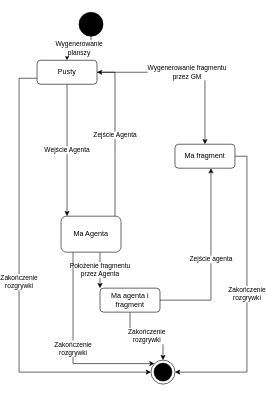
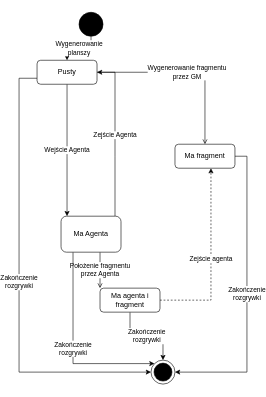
  <mxCell id="0" />
  <mxCell id="1" parent="0" />
  <mxCell id="2" value="Wygenerowanie&lt;br&gt;planszy" style="edgeStyle=orthogonalEdgeStyle;rounded=0;orthogonalLoop=1;jettySize=auto;html=1;endArrow=classic;endFill=1;" edge="1" parent="1" source="3" target="8"><mxGeometry relative="1" as="geometry" /></mxCell>
  <mxCell id="3" value="" style="shape=ellipse;html=1;fillColor=#000000;fontSize=18;fontColor=#ffffff;" vertex="1" parent="1"><mxGeometry x="120" y="20" width="40" height="40" as="geometry" /></mxCell>
  <mxCell id="4" value="" style="shape=mxgraph.sysml.actFinal;html=1;verticalLabelPosition=bottom;labelBackgroundColor=#ffffff;verticalAlign=top;" vertex="1" parent="1"><mxGeometry x="240" y="600" width="40" height="40" as="geometry" /></mxCell>
- <mxCell id="5" value="Wygenerowanie fragmentu&lt;br&gt;przez GM" style="edgeStyle=orthogonalEdgeStyle;rounded=0;orthogonalLoop=1;jettySize=auto;html=1;" edge="1" parent="1" source="8" target="17"><mxGeometry relative="1" as="geometry" /></mxCell>
+ <mxCell id="5" value="Wygenerowanie fragmentu&lt;br&gt;przez GM" style="edgeStyle=orthogonalEdgeStyle;rounded=0;orthogonalLoop=1;jettySize=auto;html=1;endArrow=open;" edge="1" parent="1" source="8" target="17"><mxGeometry relative="1" as="geometry" /></mxCell>
  <mxCell id="6" value="Wejście Agenta" style="edgeStyle=orthogonalEdgeStyle;rounded=0;orthogonalLoop=1;jettySize=auto;html=1;" edge="1" parent="1" source="8" target="15"><mxGeometry relative="1" as="geometry"><Array as="points"><mxPoint x="100" y="260" /><mxPoint x="100" y="260" /></Array></mxGeometry></mxCell>
  <mxCell id="7" value="Zakończenie&lt;br&gt;rozgrywki" style="edgeStyle=orthogonalEdgeStyle;rounded=0;orthogonalLoop=1;jettySize=auto;html=1;" edge="1" parent="1" source="8" target="4"><mxGeometry relative="1" as="geometry"><Array as="points"><mxPoint x="20" y="130" /><mxPoint x="20" y="620" /></Array></mxGeometry></mxCell>
  <mxCell id="8" value="Pusty" style="shape=rect;rounded=1;html=1;whiteSpace=wrap;align=center;" vertex="1" parent="1"><mxGeometry x="50" y="100" width="100" height="40" as="geometry" /></mxCell>
- <mxCell id="9" value="Zejście agenta" style="edgeStyle=orthogonalEdgeStyle;rounded=0;orthogonalLoop=1;jettySize=auto;html=1;" edge="1" parent="1" source="11" target="17"><mxGeometry relative="1" as="geometry"><Array as="points"><mxPoint x="340" y="500" /></Array></mxGeometry></mxCell>
+ <mxCell id="9" value="Zejście agenta" style="edgeStyle=orthogonalEdgeStyle;rounded=0;orthogonalLoop=1;jettySize=auto;html=1;dashed=1;" edge="1" parent="1" source="11" target="17"><mxGeometry relative="1" as="geometry"><Array as="points"><mxPoint x="340" y="500" /></Array></mxGeometry></mxCell>
  <mxCell id="10" value="Zakończenie&lt;br&gt;rozgrywki" style="edgeStyle=orthogonalEdgeStyle;rounded=0;orthogonalLoop=1;jettySize=auto;html=1;" edge="1" parent="1" source="11" target="4"><mxGeometry relative="1" as="geometry" /></mxCell>
  <mxCell id="11" value="Ma agenta i fragment" style="shape=rect;rounded=1;html=1;whiteSpace=wrap;align=center;" vertex="1" parent="1"><mxGeometry x="155" y="480" width="100" height="40" as="geometry" /></mxCell>
  <mxCell id="12" value="Zejście Agenta" style="edgeStyle=orthogonalEdgeStyle;rounded=0;orthogonalLoop=1;jettySize=auto;html=1;" edge="1" parent="1" source="15" target="8"><mxGeometry relative="1" as="geometry"><Array as="points"><mxPoint x="180" y="260" /><mxPoint x="180" y="260" /></Array></mxGeometry></mxCell>
- <mxCell id="13" value="Położenie fragmentu&lt;br&gt;przez Agenta" style="edgeStyle=orthogonalEdgeStyle;rounded=0;orthogonalLoop=1;jettySize=auto;html=1;" edge="1" parent="1" source="15" target="11"><mxGeometry relative="1" as="geometry"><Array as="points"><mxPoint x="170" y="500" /></Array></mxGeometry></mxCell>
+ <mxCell id="13" value="Położenie fragmentu&lt;br&gt;przez Agenta" style="edgeStyle=orthogonalEdgeStyle;rounded=0;orthogonalLoop=1;jettySize=auto;html=1;endArrow=open;" edge="1" parent="1" source="15" target="11"><mxGeometry relative="1" as="geometry"><Array as="points"><mxPoint x="170" y="500" /></Array></mxGeometry></mxCell>
  <mxCell id="14" value="Zakończenie&lt;br&gt;rozgrywki" style="edgeStyle=orthogonalEdgeStyle;rounded=0;orthogonalLoop=1;jettySize=auto;html=1;endArrow=classic;endFill=1;entryX=0.145;entryY=0.145;entryDx=0;entryDy=0;entryPerimeter=0;elbow=vertical;" edge="1" parent="1" source="15" target="4"><mxGeometry relative="1" as="geometry"><Array as="points"><mxPoint x="110" y="606" /></Array></mxGeometry></mxCell>
  <mxCell id="15" value="Ma Agenta" style="shape=rect;rounded=1;html=1;whiteSpace=wrap;align=center;" vertex="1" parent="1"><mxGeometry x="90" y="360" width="100" height="60" as="geometry" /></mxCell>
  <mxCell id="16" value="Zakończenie&lt;br&gt;rozgrywki" style="edgeStyle=orthogonalEdgeStyle;rounded=0;orthogonalLoop=1;jettySize=auto;html=1;" edge="1" parent="1" source="17" target="4"><mxGeometry relative="1" as="geometry"><Array as="points"><mxPoint x="400" y="620" /></Array></mxGeometry></mxCell>
  <mxCell id="17" value="Ma fragment" style="shape=rect;rounded=1;html=1;whiteSpace=wrap;align=center;" vertex="1" parent="1"><mxGeometry x="280" y="240" width="100" height="40" as="geometry" /></mxCell>
